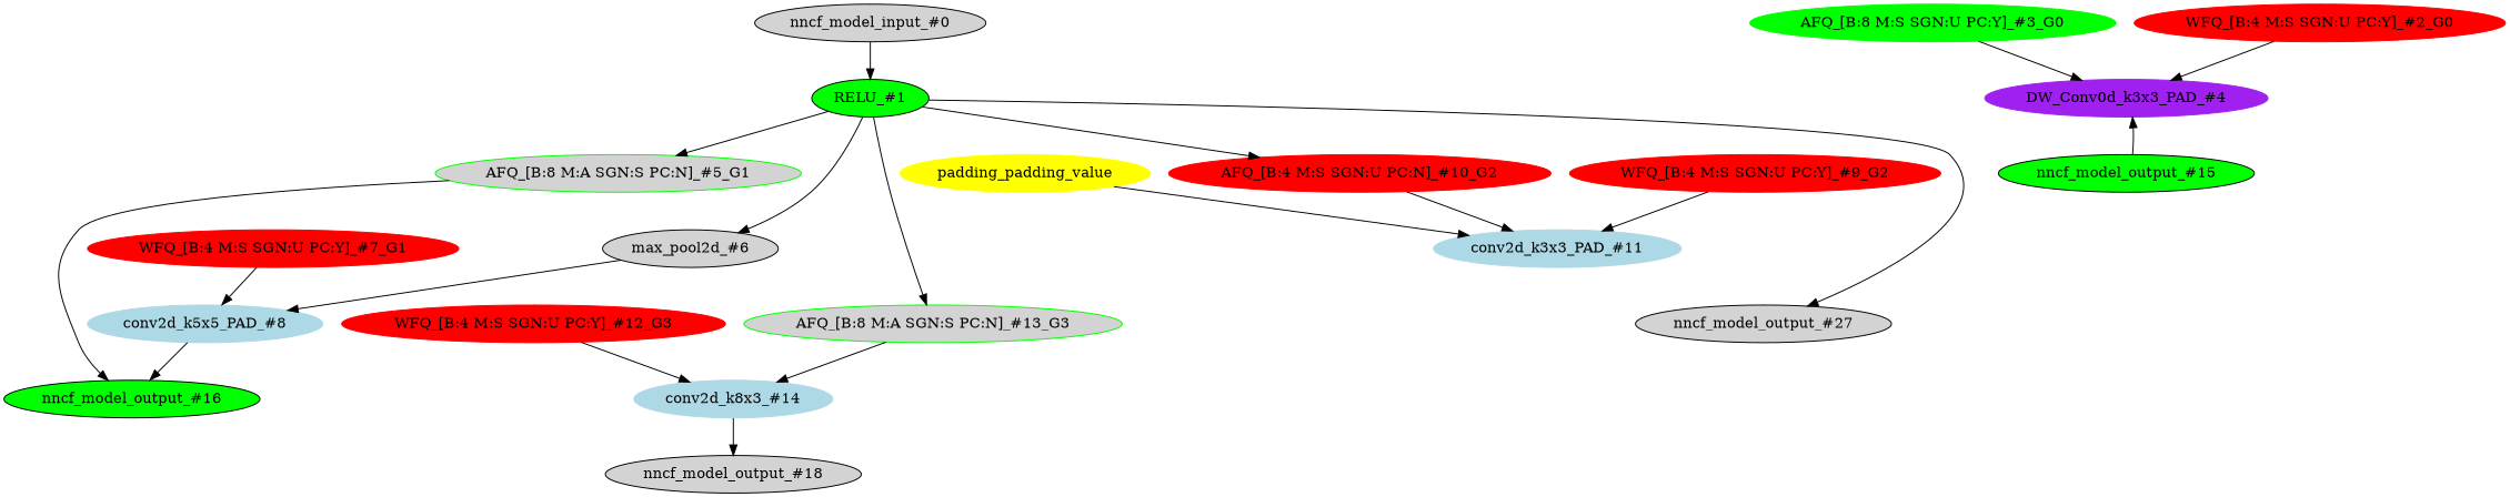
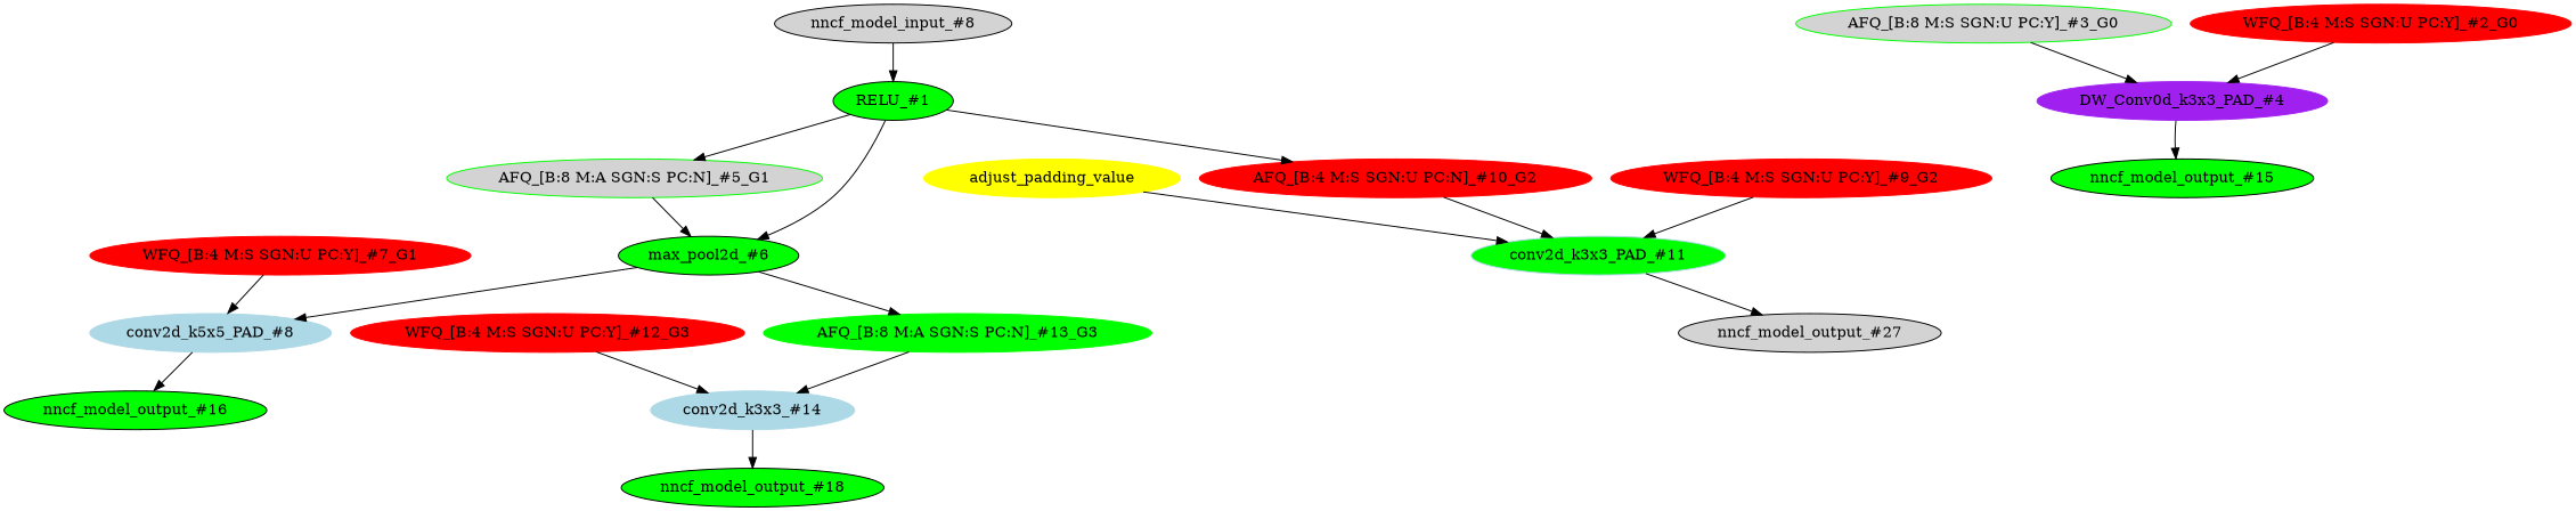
  strict digraph {
    node [style=filled type=symmetric_quantize]
-   n1 [label="nncf_model_input_#0" type=nncf_model_input]
+   n1 [label="nncf_model_input_#8" type=nncf_model_input]
    n2 [fillcolor=green label="RELU_#1" scope="MultiBranchesModel/ReLU" type=RELU]
    n3 [color=green fillcolor=lightgrey label="AFQ_[B:8 M:A SGN:S PC:N]_#5_G1" scope="MultiBranchesModel/MaxPool2d[max_pool_b]/AsymmetricQuantizer" type=asymmetric_quantize]
    n4 [color=red label="AFQ_[B:4 M:S SGN:U PC:N]_#10_G2" scope="MultiBranchesModel/NNCFConv2d[conv_c]/SymmetricQuantizer"]
-   n5 [color=green label="AFQ_[B:8 M:A SGN:S PC:N]_#13_G3" scope="MultiBranchesModel/NNCFConv2d[conv_d]/AsymmetricQuantizer" type=asymmetric_quantize fillcolor=lightgrey]
-   n6 [label="max_pool2d_#6" scope="MultiBranchesModel/MaxPool2d[max_pool_b]" type=max_pool2d]
-   n7 [color=green label="AFQ_[B:8 M:S SGN:U PC:Y]_#3_G0" scope="MultiBranchesModel/NNCFConv2d[conv_a]/SymmetricQuantizer"]
+   n5 [color=green label="AFQ_[B:8 M:A SGN:S PC:N]_#13_G3" scope="MultiBranchesModel/NNCFConv2d[conv_d]/AsymmetricQuantizer" type=asymmetric_quantize]
+   n6 [label="max_pool2d_#6" scope="MultiBranchesModel/MaxPool2d[max_pool_b]" type=max_pool2d fillcolor=green]
+   n7 [color=green label="AFQ_[B:8 M:S SGN:U PC:Y]_#3_G0" scope="MultiBranchesModel/NNCFConv2d[conv_a]/SymmetricQuantizer" fillcolor=lightgrey]
    n8 [color=purple label="DW_Conv0d_k3x3_PAD_#4" scope="MultiBranchesModel/NNCFConv2d[conv_a]" type=conv2d]
-   n9 [color=lightblue label="conv2d_k3x3_PAD_#11" scope="MultiBranchesModel/NNCFConv2d[conv_c]" type=conv2d]
-   n10 [color=lightblue label="conv2d_k8x3_#14" scope="MultiBranchesModel/NNCFConv2d[conv_d]" type=conv2d]
+   n9 [color=lightblue label="conv2d_k3x3_PAD_#11" scope="MultiBranchesModel/NNCFConv2d[conv_c]" type=conv2d fillcolor=green]
+   n10 [color=lightblue label="conv2d_k3x3_#14" scope="MultiBranchesModel/NNCFConv2d[conv_d]" type=conv2d]
    n11 [color=red label="WFQ_[B:4 M:S SGN:U PC:Y]_#2_G0" scope="MultiBranchesModel/NNCFConv2d[conv_a]/ModuleDict[pre_ops]/UpdateWeight[0]/SymmetricQuantizer[op]"]
    n12 [fillcolor=green label="nncf_model_output_#15" type=nncf_model_output]
    n13 [color=lightblue label="conv2d_k5x5_PAD_#8" scope="MultiBranchesModel/NNCFConv2d[conv_b]" type=conv2d]
    n14 [fillcolor=green label="nncf_model_output_#16" type=nncf_model_output]
    n15 [color=red label="WFQ_[B:4 M:S SGN:U PC:Y]_#7_G1" scope="MultiBranchesModel/NNCFConv2d[conv_b]/ModuleDict[pre_ops]/UpdateWeight[0]/SymmetricQuantizer[op]"]
    n16 [color=red label="WFQ_[B:4 M:S SGN:U PC:Y]_#9_G2" scope="MultiBranchesModel/NNCFConv2d[conv_c]/ModuleDict[pre_ops]/UpdateWeight[1]/SymmetricQuantizer[op]"]
    n17 [label="nncf_model_output_#27" type=nncf_model_output]
    n18 [color=red label="WFQ_[B:4 M:S SGN:U PC:Y]_#12_G3" scope="MultiBranchesModel/NNCFConv2d[conv_d]/ModuleDict[pre_ops]/UpdateWeight[0]/SymmetricQuantizer[op]"]
-   n19 [label="nncf_model_output_#18" type=nncf_model_output]
-   n20 [color=yellow label=padding_padding_value type=""]
+   n19 [label="nncf_model_output_#18" type=nncf_model_output fillcolor=green]
+   n20 [color=yellow label=adjust_padding_value type=""]
    n1 -> n2
    n2 -> n3
    n2 -> n4
-   n2 -> n5
+   n6 -> n5
    n2 -> n6
-   n3 -> n14
+   n3 -> n6
    n4 -> n9
    n5 -> n10
    n6 -> n13
    n7 -> n8
-   n12 -> n8
-   n2 -> n17
+   n8 -> n12
+   n9 -> n17
    n10 -> n19
    n11 -> n8
    n13 -> n14
    n15 -> n13
    n16 -> n9
    n18 -> n10
    n20 -> n9
  }
